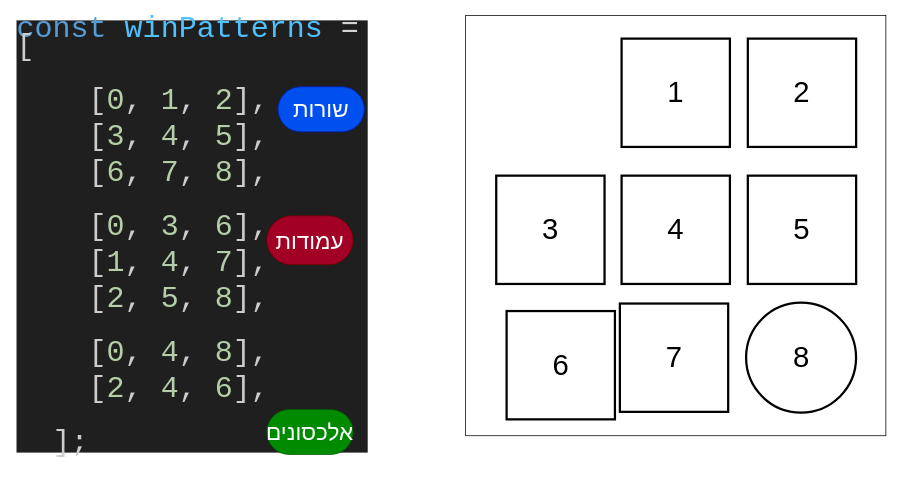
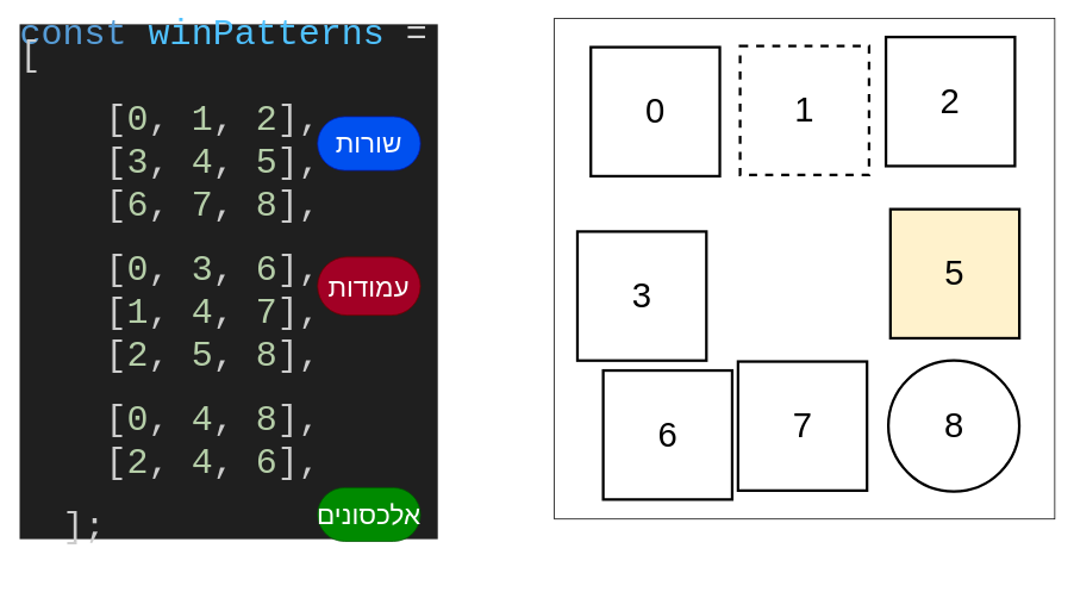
  <mxCell id="0" />
  <mxCell id="1" parent="0" />
  <mxCell id="2" value="&lt;div style=&quot;color: rgb(204, 204, 204); background-color: rgb(31, 31, 31); font-family: Consolas, &amp;quot;Courier New&amp;quot;, monospace; font-weight: normal; font-size: 40px; line-height: 24px;&quot;&gt;&lt;div style=&quot;font-size: 40px;&quot;&gt;&lt;span style=&quot;color: rgb(86, 156, 214); font-size: 40px;&quot;&gt;const&lt;/span&gt;&lt;span style=&quot;color: rgb(204, 204, 204); font-size: 40px;&quot;&gt; &lt;/span&gt;&lt;span style=&quot;color: rgb(79, 193, 255); font-size: 40px;&quot;&gt;winPatterns&lt;/span&gt;&lt;span style=&quot;color: rgb(204, 204, 204); font-size: 40px;&quot;&gt; &lt;/span&gt;&lt;span style=&quot;color: rgb(212, 212, 212); font-size: 40px;&quot;&gt;=&lt;/span&gt;&lt;span style=&quot;color: rgb(204, 204, 204); font-size: 40px;&quot;&gt; [&lt;/span&gt;&lt;/div&gt;&lt;div style=&quot;font-size: 40px;&quot;&gt;&lt;span style=&quot;color: rgb(204, 204, 204); font-size: 40px;&quot;&gt;&lt;br style=&quot;font-size: 40px;&quot;&gt;&lt;/span&gt;&lt;/div&gt;&lt;div style=&quot;font-size: 40px;&quot;&gt;&lt;span style=&quot;color: rgb(204, 204, 204); font-size: 40px;&quot;&gt;&amp;nbsp;&lt;/span&gt;&lt;/div&gt;&lt;div style=&quot;font-size: 40px;&quot;&gt;&lt;span style=&quot;color: rgb(204, 204, 204); font-size: 40px;&quot;&gt;&amp;nbsp; &amp;nbsp; [&lt;/span&gt;&lt;span style=&quot;color: rgb(181, 206, 168); font-size: 40px;&quot;&gt;0&lt;/span&gt;&lt;span style=&quot;color: rgb(204, 204, 204); font-size: 40px;&quot;&gt;, &lt;/span&gt;&lt;span style=&quot;color: rgb(181, 206, 168); font-size: 40px;&quot;&gt;1&lt;/span&gt;&lt;span style=&quot;color: rgb(204, 204, 204); font-size: 40px;&quot;&gt;, &lt;/span&gt;&lt;span style=&quot;color: rgb(181, 206, 168); font-size: 40px;&quot;&gt;2&lt;/span&gt;&lt;span style=&quot;color: rgb(204, 204, 204); font-size: 40px;&quot;&gt;],&lt;/span&gt;&lt;/div&gt;&lt;div style=&quot;font-size: 40px;&quot;&gt;&lt;br&gt;&lt;/div&gt;&lt;div style=&quot;font-size: 40px;&quot;&gt;&amp;nbsp; &amp;nbsp; [&lt;span style=&quot;color: rgb(181, 206, 168);&quot;&gt;3&lt;/span&gt;, &lt;span style=&quot;color: rgb(181, 206, 168);&quot;&gt;4&lt;/span&gt;, &lt;span style=&quot;color: rgb(181, 206, 168);&quot;&gt;5&lt;/span&gt;],&lt;/div&gt;&lt;div style=&quot;font-size: 40px;&quot;&gt;&lt;span style=&quot;color: rgb(204, 204, 204); font-size: 40px;&quot;&gt;&lt;br&gt;&lt;/span&gt;&lt;/div&gt;&lt;div style=&quot;font-size: 40px;&quot;&gt;&lt;span style=&quot;color: rgb(204, 204, 204); font-size: 40px;&quot;&gt;&amp;nbsp; &amp;nbsp; [&lt;/span&gt;&lt;span style=&quot;color: rgb(181, 206, 168); font-size: 40px;&quot;&gt;6&lt;/span&gt;&lt;span style=&quot;color: rgb(204, 204, 204); font-size: 40px;&quot;&gt;, &lt;/span&gt;&lt;span style=&quot;color: rgb(181, 206, 168); font-size: 40px;&quot;&gt;7&lt;/span&gt;&lt;span style=&quot;color: rgb(204, 204, 204); font-size: 40px;&quot;&gt;, &lt;/span&gt;&lt;span style=&quot;color: rgb(181, 206, 168); font-size: 40px;&quot;&gt;8&lt;/span&gt;&lt;span style=&quot;color: rgb(204, 204, 204); font-size: 40px;&quot;&gt;],&lt;/span&gt;&lt;/div&gt;&lt;div style=&quot;font-size: 40px;&quot;&gt;&lt;span style=&quot;color: rgb(204, 204, 204); font-size: 40px;&quot;&gt;&lt;br&gt;&lt;/span&gt;&lt;/div&gt;&lt;div style=&quot;font-size: 40px;&quot;&gt;&lt;span style=&quot;color: rgb(204, 204, 204); font-size: 40px;&quot;&gt;&lt;br&gt;&lt;/span&gt;&lt;/div&gt;&lt;div style=&quot;font-size: 40px;&quot;&gt;&lt;span style=&quot;color: rgb(204, 204, 204); font-size: 40px;&quot;&gt;&amp;nbsp; &amp;nbsp; [&lt;/span&gt;&lt;span style=&quot;color: rgb(181, 206, 168); font-size: 40px;&quot;&gt;0&lt;/span&gt;&lt;span style=&quot;color: rgb(204, 204, 204); font-size: 40px;&quot;&gt;, &lt;/span&gt;&lt;span style=&quot;color: rgb(181, 206, 168); font-size: 40px;&quot;&gt;3&lt;/span&gt;&lt;span style=&quot;color: rgb(204, 204, 204); font-size: 40px;&quot;&gt;, &lt;/span&gt;&lt;span style=&quot;color: rgb(181, 206, 168); font-size: 40px;&quot;&gt;6&lt;/span&gt;&lt;span style=&quot;color: rgb(204, 204, 204); font-size: 40px;&quot;&gt;],&lt;/span&gt;&lt;/div&gt;&lt;div style=&quot;font-size: 40px;&quot;&gt;&lt;span style=&quot;color: rgb(204, 204, 204); font-size: 40px;&quot;&gt;&lt;br&gt;&lt;/span&gt;&lt;/div&gt;&lt;div style=&quot;font-size: 40px;&quot;&gt;&lt;span style=&quot;color: rgb(204, 204, 204); font-size: 40px;&quot;&gt;&amp;nbsp; &amp;nbsp; [&lt;/span&gt;&lt;span style=&quot;color: rgb(181, 206, 168); font-size: 40px;&quot;&gt;1&lt;/span&gt;&lt;span style=&quot;color: rgb(204, 204, 204); font-size: 40px;&quot;&gt;, &lt;/span&gt;&lt;span style=&quot;color: rgb(181, 206, 168); font-size: 40px;&quot;&gt;4&lt;/span&gt;&lt;span style=&quot;color: rgb(204, 204, 204); font-size: 40px;&quot;&gt;, &lt;/span&gt;&lt;span style=&quot;color: rgb(181, 206, 168); font-size: 40px;&quot;&gt;7&lt;/span&gt;&lt;span style=&quot;color: rgb(204, 204, 204); font-size: 40px;&quot;&gt;],&lt;/span&gt;&lt;/div&gt;&lt;div style=&quot;font-size: 40px;&quot;&gt;&lt;span style=&quot;color: rgb(204, 204, 204); font-size: 40px;&quot;&gt;&lt;br&gt;&lt;/span&gt;&lt;/div&gt;&lt;div style=&quot;font-size: 40px;&quot;&gt;&lt;span style=&quot;color: rgb(204, 204, 204); font-size: 40px;&quot;&gt;&amp;nbsp; &amp;nbsp; [&lt;/span&gt;&lt;span style=&quot;color: rgb(181, 206, 168); font-size: 40px;&quot;&gt;2&lt;/span&gt;&lt;span style=&quot;color: rgb(204, 204, 204); font-size: 40px;&quot;&gt;, &lt;/span&gt;&lt;span style=&quot;color: rgb(181, 206, 168); font-size: 40px;&quot;&gt;5&lt;/span&gt;&lt;span style=&quot;color: rgb(204, 204, 204); font-size: 40px;&quot;&gt;, &lt;/span&gt;&lt;span style=&quot;color: rgb(181, 206, 168); font-size: 40px;&quot;&gt;8&lt;/span&gt;&lt;span style=&quot;color: rgb(204, 204, 204); font-size: 40px;&quot;&gt;],&lt;/span&gt;&lt;/div&gt;&lt;div style=&quot;font-size: 40px;&quot;&gt;&lt;span style=&quot;color: rgb(204, 204, 204); font-size: 40px;&quot;&gt;&lt;br&gt;&lt;/span&gt;&lt;/div&gt;&lt;div style=&quot;font-size: 40px;&quot;&gt;&lt;span style=&quot;color: rgb(204, 204, 204); font-size: 40px;&quot;&gt;&lt;br&gt;&lt;/span&gt;&lt;/div&gt;&lt;div style=&quot;font-size: 40px;&quot;&gt;&lt;span style=&quot;color: rgb(204, 204, 204); font-size: 40px;&quot;&gt;&amp;nbsp; &amp;nbsp; [&lt;/span&gt;&lt;span style=&quot;color: rgb(181, 206, 168); font-size: 40px;&quot;&gt;0&lt;/span&gt;&lt;span style=&quot;color: rgb(204, 204, 204); font-size: 40px;&quot;&gt;, &lt;/span&gt;&lt;span style=&quot;color: rgb(181, 206, 168); font-size: 40px;&quot;&gt;4&lt;/span&gt;&lt;span style=&quot;color: rgb(204, 204, 204); font-size: 40px;&quot;&gt;, &lt;/span&gt;&lt;span style=&quot;color: rgb(181, 206, 168); font-size: 40px;&quot;&gt;8&lt;/span&gt;&lt;span style=&quot;color: rgb(204, 204, 204); font-size: 40px;&quot;&gt;],&lt;/span&gt;&lt;/div&gt;&lt;div style=&quot;font-size: 40px;&quot;&gt;&lt;span style=&quot;color: rgb(204, 204, 204); font-size: 40px;&quot;&gt;&lt;br&gt;&lt;/span&gt;&lt;/div&gt;&lt;div style=&quot;font-size: 40px;&quot;&gt;&amp;nbsp; &amp;nbsp; [&lt;span style=&quot;color: rgb(181, 206, 168);&quot;&gt;2&lt;/span&gt;, &lt;span style=&quot;color: rgb(181, 206, 168);&quot;&gt;4&lt;/span&gt;, &lt;span style=&quot;color: rgb(181, 206, 168);&quot;&gt;6&lt;/span&gt;],&lt;br&gt;&lt;/div&gt;&lt;div style=&quot;font-size: 40px;&quot;&gt;&lt;span style=&quot;color: rgb(204, 204, 204); font-size: 40px;&quot;&gt;&lt;br&gt;&lt;/span&gt;&lt;/div&gt;&lt;div style=&quot;font-size: 40px;&quot;&gt;&lt;span style=&quot;color: rgb(204, 204, 204); font-size: 40px;&quot;&gt;&lt;br&gt;&lt;/span&gt;&lt;/div&gt;&lt;div style=&quot;font-size: 40px;&quot;&gt;&lt;span style=&quot;color: rgb(204, 204, 204); font-size: 40px;&quot;&gt;&amp;nbsp; ];&lt;/span&gt;&lt;/div&gt;&lt;/div&gt;" style="text;whiteSpace=wrap;html=1;fontSize=40;" parent="1" vertex="1"><mxGeometry x="20" y="20" width="470" height="620" as="geometry" /></mxCell>
- <mxCell id="3" value="&lt;font style=&quot;font-size: 30px;&quot;&gt;שורות&lt;/font&gt;" style="text;strokeColor=#001DBC;align=center;fillColor=#0050ef;html=1;verticalAlign=middle;whiteSpace=wrap;rounded=1;fontColor=#ffffff;direction=west;arcSize=50;" vertex="1" parent="1"><mxGeometry x="370" y="115" width="115" height="60" as="geometry" /></mxCell>
+ <mxCell id="3" value="&lt;font style=&quot;font-size: 30px;&quot;&gt;שורות&lt;/font&gt;" style="text;strokeColor=#001DBC;align=center;fillColor=#0050ef;html=1;verticalAlign=middle;whiteSpace=wrap;rounded=1;fontColor=#ffffff;direction=west;arcSize=50;" vertex="1" parent="1"><mxGeometry x="355" y="130" width="115" height="60" as="geometry" /></mxCell>
  <mxCell id="4" value="&lt;span style=&quot;font-size: 30px;&quot;&gt;עמודות&lt;/span&gt;" style="text;strokeColor=#6F0000;align=center;fillColor=#a20025;html=1;verticalAlign=middle;whiteSpace=wrap;rounded=1;fontColor=#ffffff;arcSize=50;" vertex="1" parent="1"><mxGeometry x="355" y="287" width="115" height="65" as="geometry" /></mxCell>
  <mxCell id="5" value="&lt;font style=&quot;font-size: 30px;&quot;&gt;אלכסונים&lt;/font&gt;" style="text;strokeColor=#005700;align=center;fillColor=#008a00;html=1;verticalAlign=middle;whiteSpace=wrap;rounded=1;fontColor=#ffffff;arcSize=50;" vertex="1" parent="1"><mxGeometry x="355" y="545" width="115" height="60" as="geometry" /></mxCell>
  <mxCell id="6" value="" style="whiteSpace=wrap;html=1;aspect=fixed;fontSize=39;" parent="1" vertex="1"><mxGeometry x="620" y="20" width="560" height="560" as="geometry" /></mxCell>
  <mxCell id="7" value="7" style="whiteSpace=wrap;html=1;aspect=fixed;fontSize=39;strokeWidth=3;" parent="1" vertex="1"><mxGeometry x="825.527" y="403.851" width="144.336" height="144.336" as="geometry" /></mxCell>
  <mxCell id="8" value="8" style="ellipse;whiteSpace=wrap;html=1;aspect=fixed;strokeWidth=3;fontSize=39;" parent="1" vertex="1"><mxGeometry x="993.744" y="402.634" width="146.557" height="146.557" as="geometry" /></mxCell>
- <mxCell id="10" value="1" style="whiteSpace=wrap;html=1;aspect=fixed;strokeWidth=3;fontSize=39;" vertex="1" parent="1"><mxGeometry x="827.831" y="50.808" width="144.336" height="144.336" as="geometry" /></mxCell>
- <mxCell id="11" value="2" style="whiteSpace=wrap;html=1;aspect=fixed;strokeWidth=3;fontSize=39;" vertex="1" parent="1"><mxGeometry x="996.048" y="50.808" width="144.336" height="144.336" as="geometry" /></mxCell>
- <mxCell id="12" value="3" style="whiteSpace=wrap;html=1;aspect=fixed;strokeWidth=3;fontSize=39;" vertex="1" parent="1"><mxGeometry x="660.766" y="233.417" width="144.336" height="144.336" as="geometry" /></mxCell>
- <mxCell id="13" value="4" style="whiteSpace=wrap;html=1;aspect=fixed;strokeWidth=3;fontSize=39;" vertex="1" parent="1"><mxGeometry x="827.831" y="233.417" width="144.336" height="144.336" as="geometry" /></mxCell>
- <mxCell id="14" value="5" style="whiteSpace=wrap;html=1;aspect=fixed;strokeWidth=3;fontSize=39;" vertex="1" parent="1"><mxGeometry x="996.048" y="233.417" width="144.336" height="144.336" as="geometry" /></mxCell>
+ <mxCell id="9" value="0" style="whiteSpace=wrap;html=1;aspect=fixed;strokeWidth=3;fontSize=39;" vertex="1" parent="1"><mxGeometry x="660.766" y="52.128" width="144.336" height="144.336" as="geometry" /></mxCell>
+ <mxCell id="10" value="1" style="whiteSpace=wrap;html=1;aspect=fixed;strokeWidth=3;fontSize=39;dashed=1;" vertex="1" parent="1"><mxGeometry x="827.831" y="50.808" width="144.336" height="144.336" as="geometry" /></mxCell>
+ <mxCell id="11" value="2" style="whiteSpace=wrap;html=1;aspect=fixed;strokeWidth=3;fontSize=39;" vertex="1" parent="1"><mxGeometry x="991.048" y="40.808" width="144.336" height="144.336" as="geometry" /></mxCell>
+ <mxCell id="12" value="3" style="whiteSpace=wrap;html=1;aspect=fixed;strokeWidth=3;fontSize=39;" vertex="1" parent="1"><mxGeometry x="645.766" y="258.417" width="144.336" height="144.336" as="geometry" /></mxCell>
+ <mxCell id="14" value="5" style="whiteSpace=wrap;html=1;aspect=fixed;strokeWidth=3;fontSize=39;fillColor=#fff2cc;" vertex="1" parent="1"><mxGeometry x="996.048" y="233.417" width="144.336" height="144.336" as="geometry" /></mxCell>
  <mxCell id="15" value="6" style="whiteSpace=wrap;html=1;aspect=fixed;strokeWidth=3;fontSize=39;" vertex="1" parent="1"><mxGeometry x="674.613" y="413.851" width="144.336" height="144.336" as="geometry" /></mxCell>
